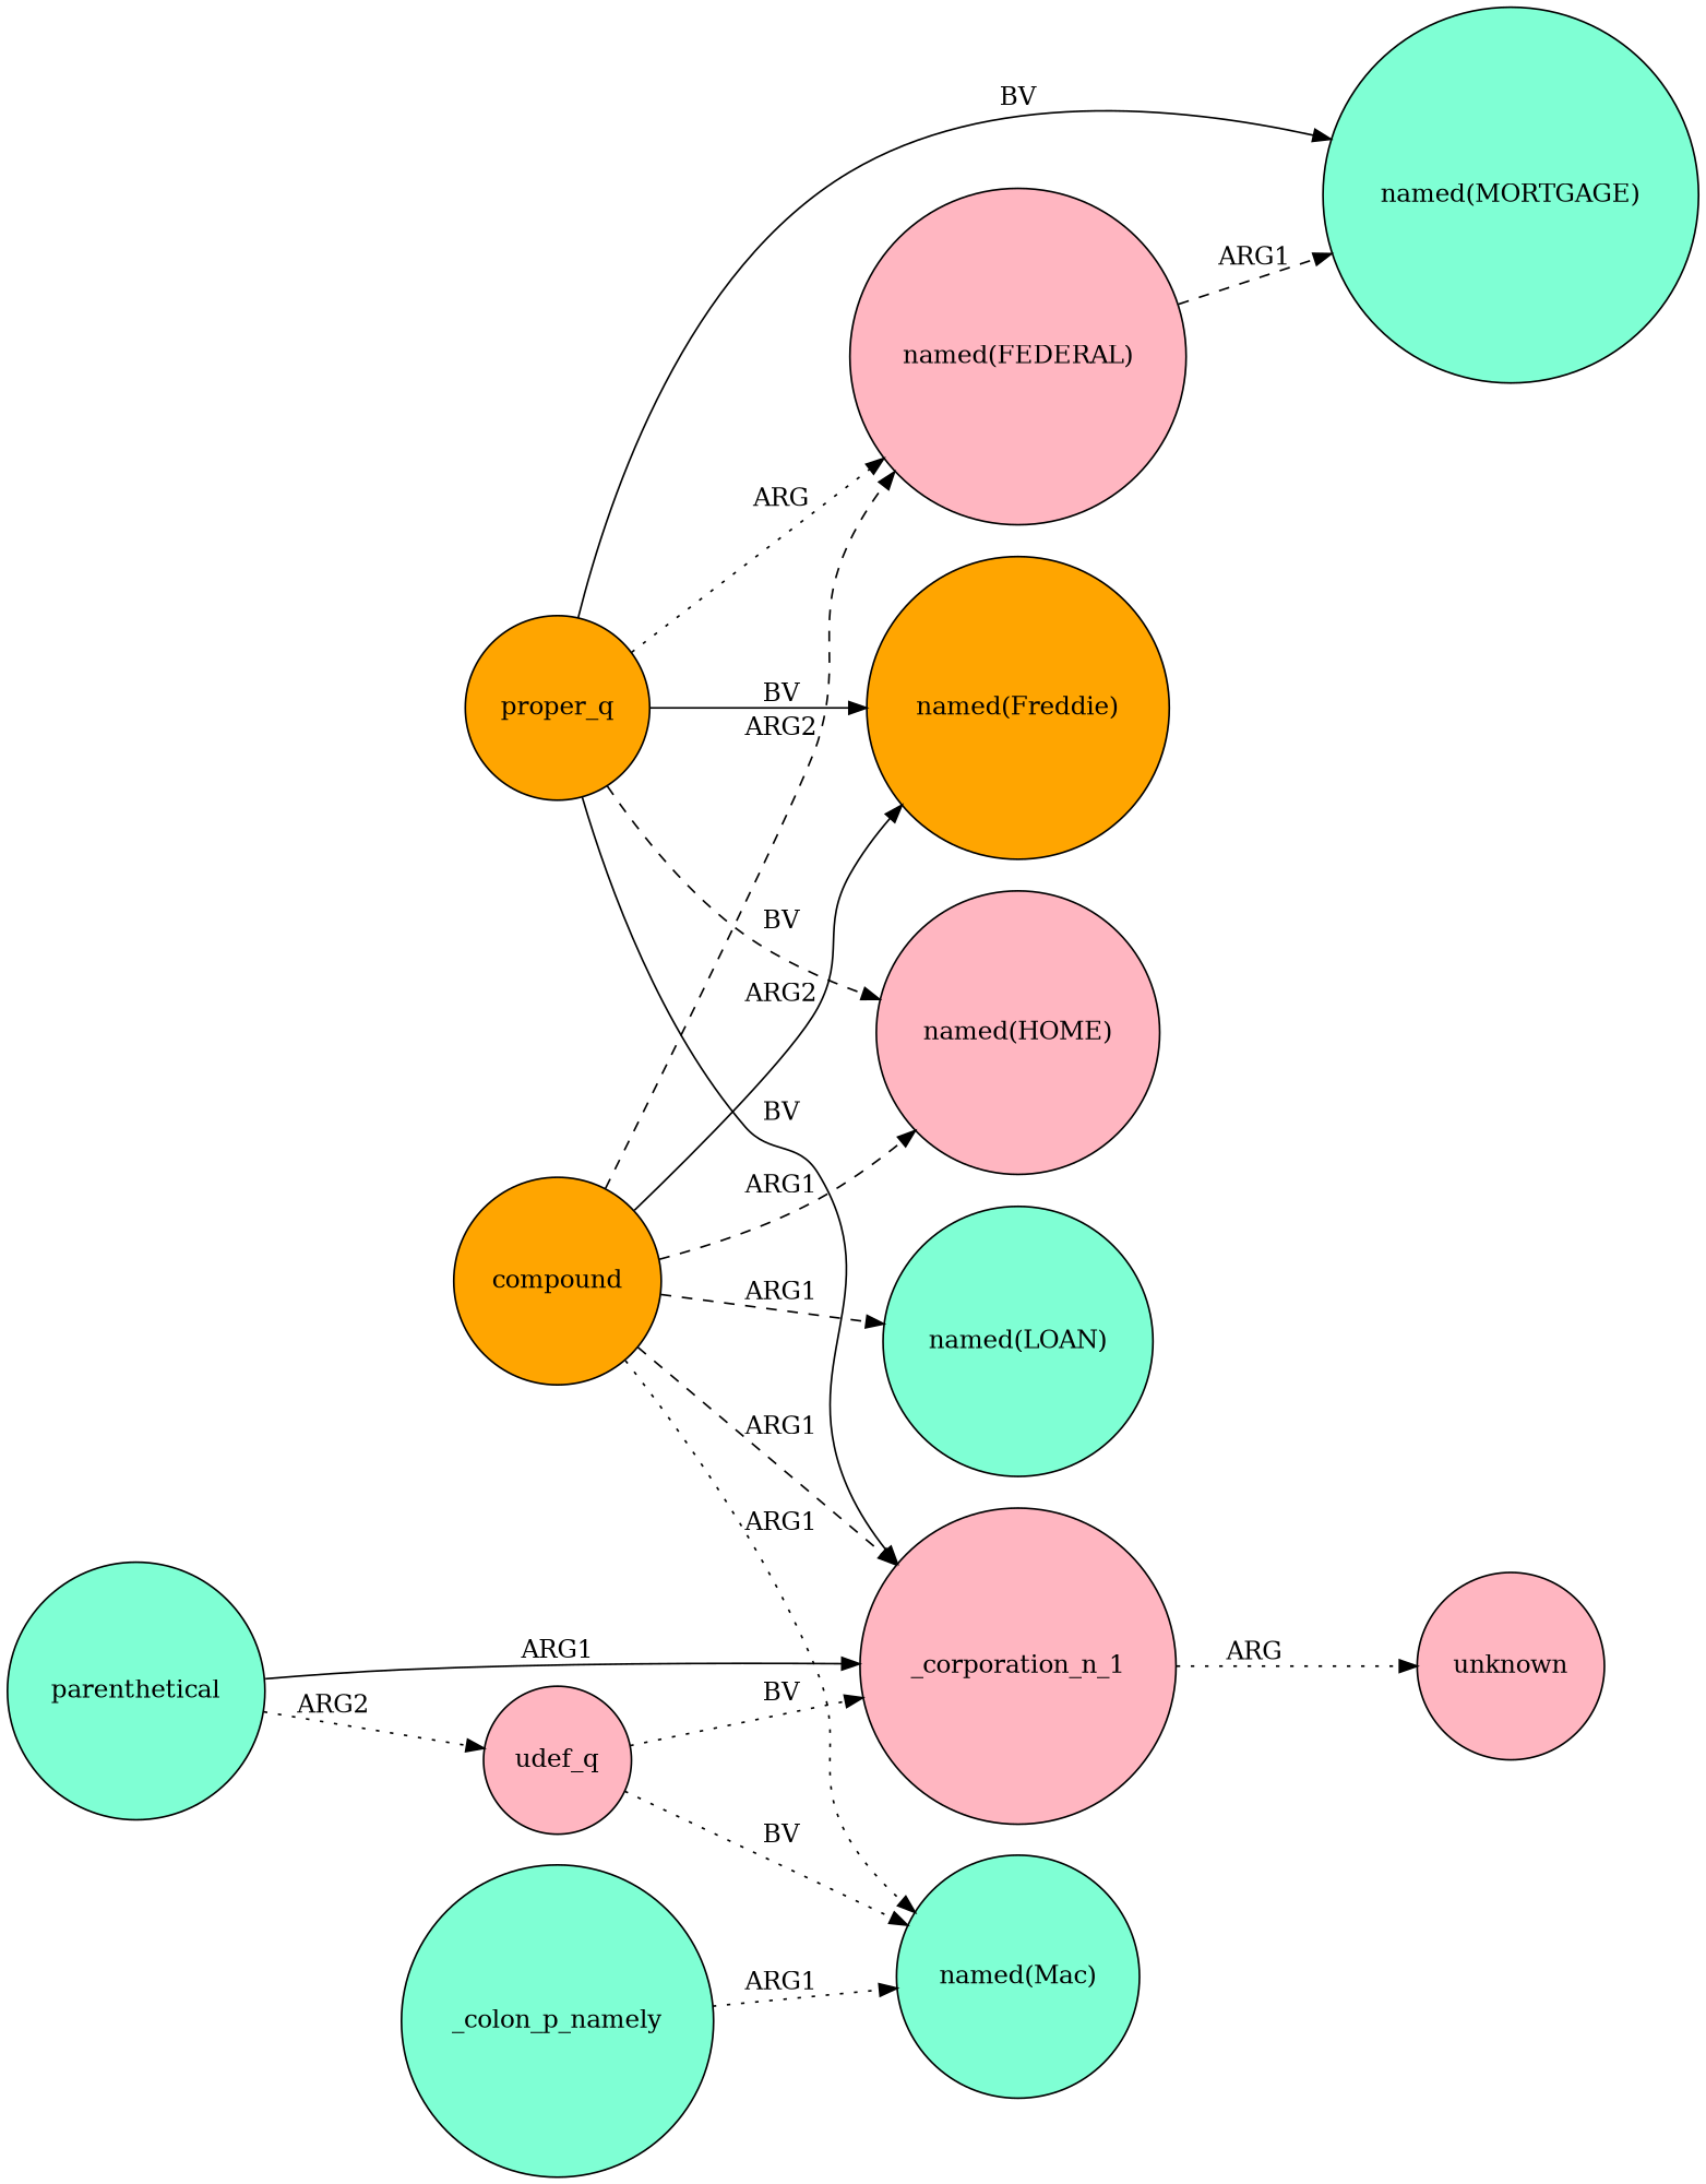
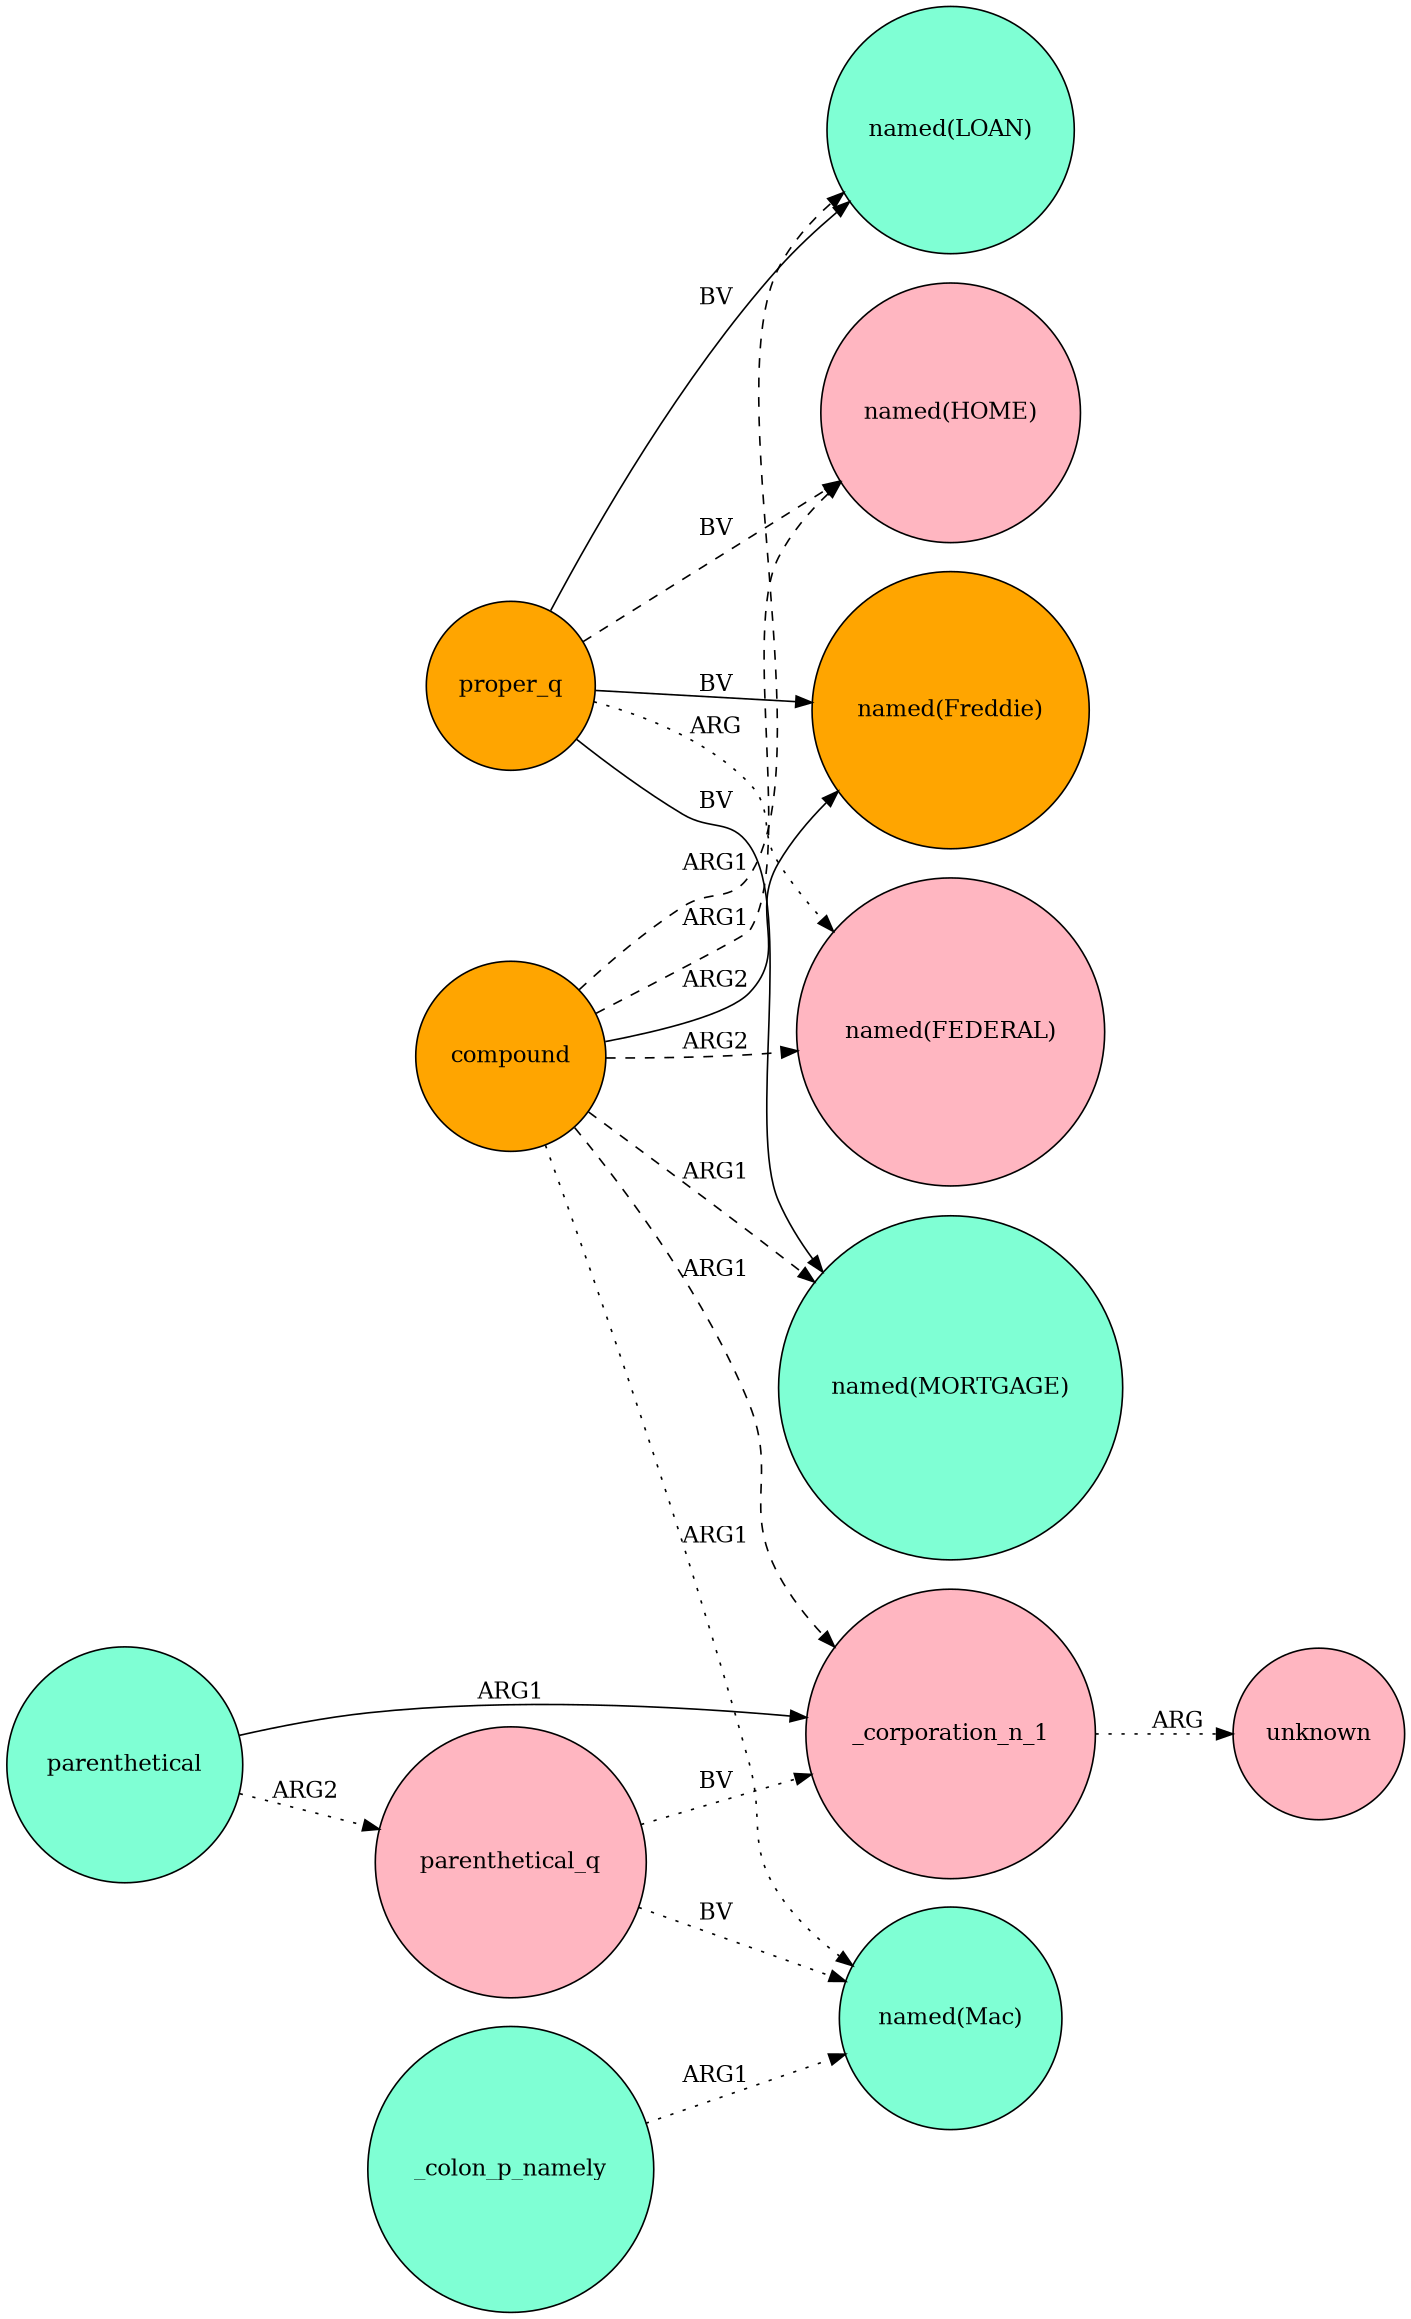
  digraph {
    rankdir=LR
    node [fillcolor=aquamarine shape=circle style=filled]
    edge [style=dotted]
    proper_q [fillcolor=orange]
    "named(LOAN)"
    "named(HOME)" [fillcolor=lightpink]
    "named(Freddie)" [fillcolor=orange]
    "named(FEDERAL)" [fillcolor=lightpink]
    "named(MORTGAGE)"
    compound [fillcolor=orange]
    _corporation_n_1 [fillcolor=lightpink]
    "named(Mac)"
    unknown [fillcolor=lightpink]
-   udef_q [fillcolor=lightpink]
+   udef_q [fillcolor=lightpink label=parenthetical_q]
    parenthetical
    _colon_p_namely
-   proper_q -> _corporation_n_1 [label=BV style=solid]
+   proper_q -> "named(LOAN)" [label=BV style=solid]
    proper_q -> "named(HOME)" [label=BV style=dashed]
    proper_q -> "named(Freddie)" [label=BV style=solid]
    proper_q -> "named(FEDERAL)" [label=ARG]
    proper_q -> "named(MORTGAGE)" [label=BV style=solid]
    compound -> "named(LOAN)" [label=ARG1 style=dashed]
    compound -> "named(HOME)" [label=ARG1 style=dashed]
    compound -> "named(Freddie)" [label=ARG2 style=solid]
    compound -> "named(FEDERAL)" [label=ARG2 style=dashed]
-   "named(FEDERAL)" -> "named(MORTGAGE)" [label=ARG1 style=dashed]
+   compound -> "named(MORTGAGE)" [label=ARG1 style=dashed]
    compound -> _corporation_n_1 [label=ARG1 style=dashed]
    compound -> "named(Mac)" [label=ARG1]
    _corporation_n_1 -> unknown [label=ARG]
    udef_q -> _corporation_n_1 [label=BV]
    udef_q -> "named(Mac)" [label=BV]
    parenthetical -> _corporation_n_1 [label=ARG1 style=solid]
    parenthetical -> udef_q [label=ARG2]
    _colon_p_namely -> "named(Mac)" [label=ARG1]
  }
